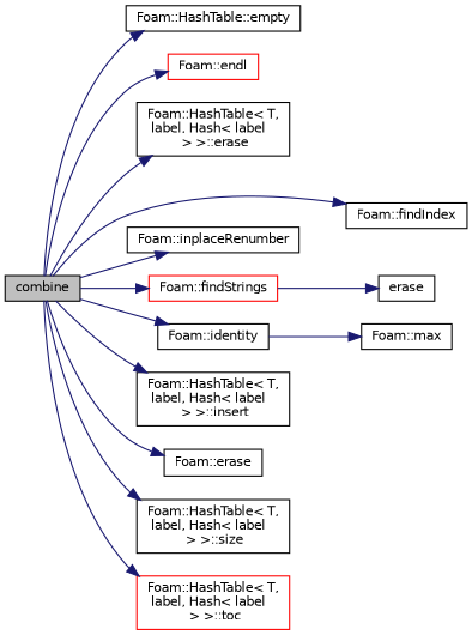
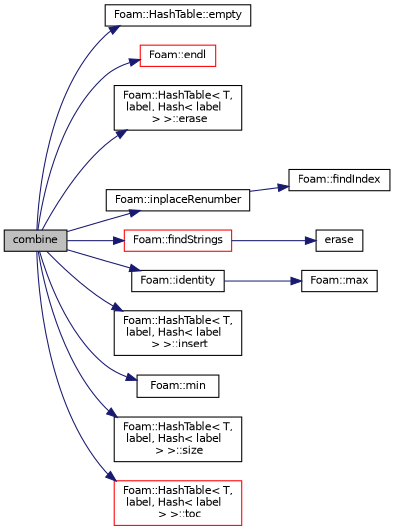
  digraph {
    fontname="DejaVu Sans"
    rankdir=LR
    node [color=black fontname="DejaVu Sans" fontsize=10 shape=record]
    edge [color=midnightblue fontname="DejaVu Sans" fontsize=10 labelfontname=Helvetica labelfontsize=10 style=solid]
    n1 [fillcolor=grey75 fontcolor=black height=0.2 label=combine style=filled width=0.4]
    n2 [height=0.2 label="Foam::HashTable::empty" width=0.4]
    n3 [color=red height=0.2 label="Foam::endl" width=0.4]
    n4 [height=0.2 label="Foam::HashTable\< T,\l label, Hash\< label\l \> \>::erase" width=0.4]
    n5 [height=0.2 label="Foam::findIndex" width=0.4]
    n6 [color=red height=0.2 label="Foam::findStrings" width=0.4]
    n7 [height=0.2 label="Foam::identity" width=0.4]
    n8 [height=0.2 label="Foam::inplaceRenumber" width=0.4]
    n9 [height=0.2 label="Foam::HashTable\< T,\l label, Hash\< label\l \> \>::insert" width=0.4]
-   n10 [height=0.2 label="Foam::erase" width=0.4]
+   n10 [height=0.2 label="Foam::min" width=0.4]
    n11 [height=0.2 label="Foam::HashTable\< T,\l label, Hash\< label\l \> \>::size" width=0.4]
    n12 [color=red height=0.2 label="Foam::HashTable\< T,\l label, Hash\< label\l \> \>::toc" width=0.4]
    n13 [height=0.2 label=erase width=0.4]
    n14 [height=0.2 label="Foam::max" width=0.4]
    n1 -> n2
    n1 -> n3
    n1 -> n4
-   n1 -> n5
+   n8 -> n5
    n1 -> n6
    n1 -> n7
    n1 -> n8
    n1 -> n9
    n1 -> n10
    n1 -> n11
    n1 -> n12
    n6 -> n13
    n7 -> n14
  }
